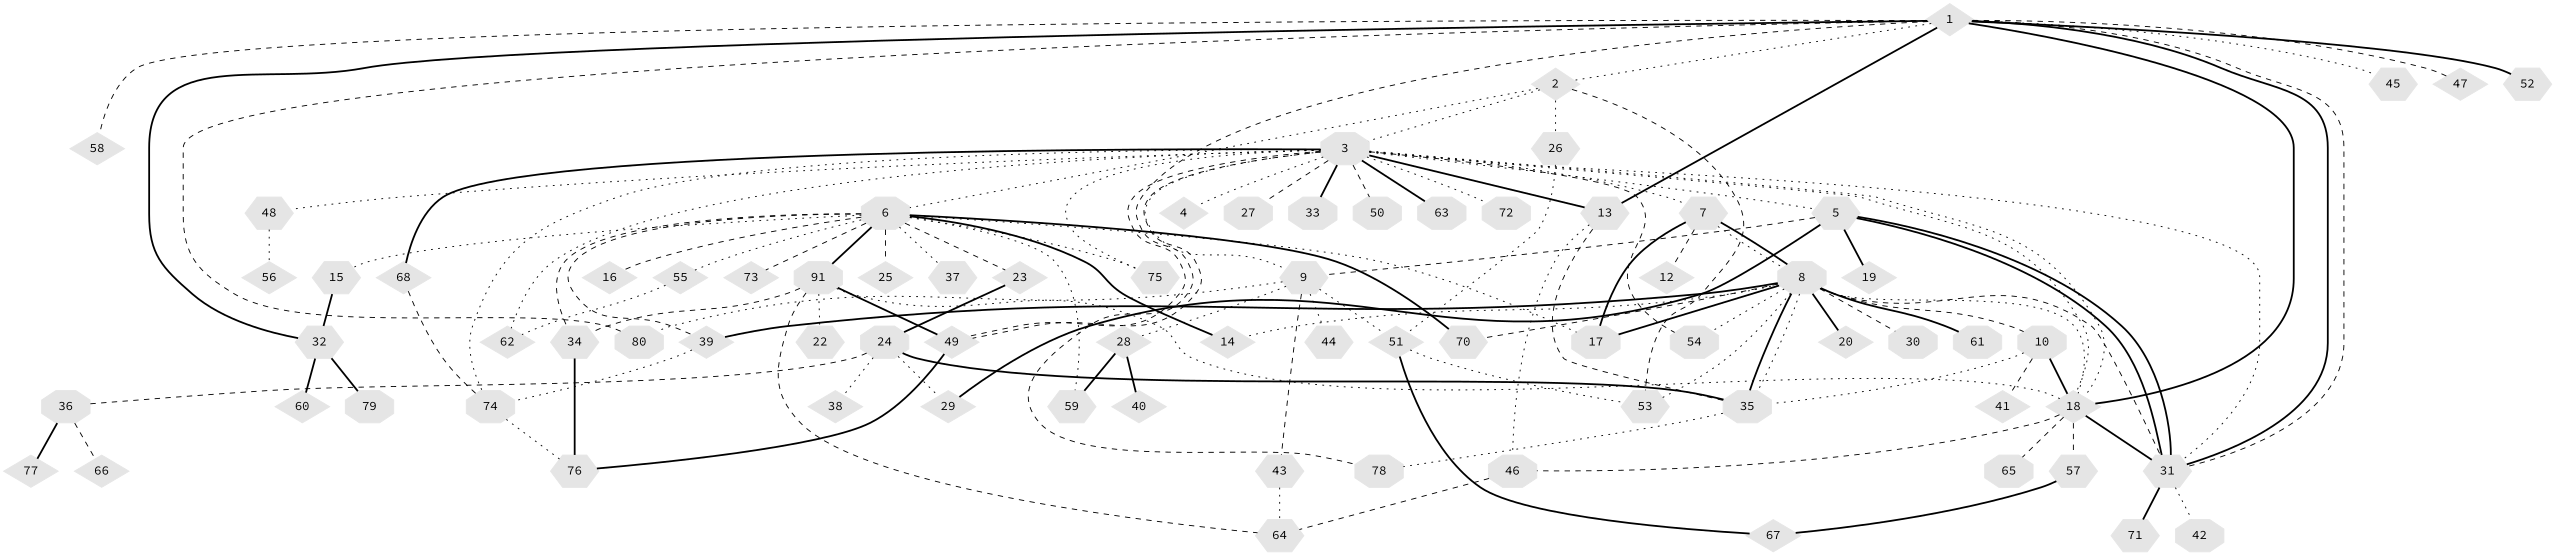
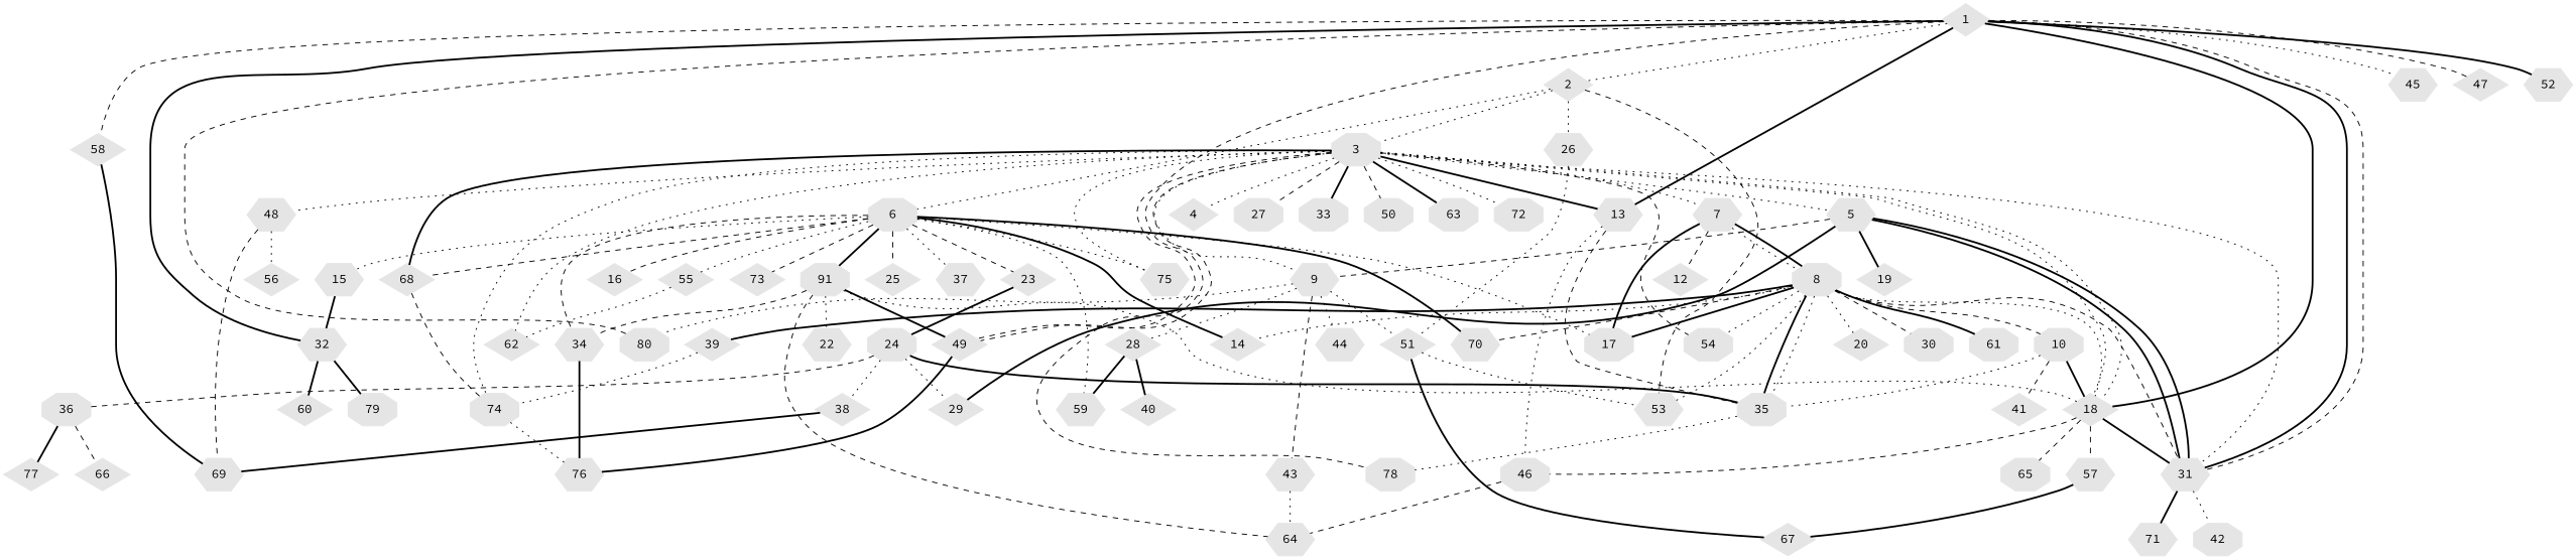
  graph {
    fontname="Source Code Pro"
    node [color=gray90 fontname="Source Code Pro" shape=diamond style=filled]
    edge [fontname="Source Code Pro" style=dotted]
    1
    2
    13 [shape=hexagon]
    18
    31 [shape=hexagon]
    32 [shape=hexagon]
    45 [shape=hexagon]
    47
    52 [shape=hexagon]
    58
    78 [shape=octagon]
    80 [shape=octagon]
    3 [shape=octagon]
    6 [shape=octagon]
    26 [shape=hexagon]
    53 [shape=hexagon]
    35 [shape=octagon]
    46 [shape=octagon]
    57 [shape=hexagon]
    65 [shape=octagon]
    42 [shape=octagon]
    71 [shape=hexagon]
    60
    79 [shape=octagon]
+   69 [shape=hexagon]
    4
    5 [shape=hexagon]
    7 [shape=hexagon]
    9 [shape=hexagon]
    27 [shape=octagon]
    33 [shape=octagon]
    48 [shape=hexagon]
    49
    50 [shape=octagon]
    54 [shape=octagon]
    62
    63 [shape=octagon]
    68
    72 [shape=octagon]
    74 [shape=octagon]
    75 [shape=hexagon]
    n42 [label=91 shape=octagon]
    14
    15 [shape=hexagon]
    16
    17 [shape=octagon]
    23
    25
    34 [shape=hexagon]
    37 [shape=hexagon]
    55
    59 [shape=hexagon]
    70 [shape=hexagon]
    73
    51
    19
    29
    8 [shape=octagon]
    12
    28
    43 [shape=hexagon]
    44 [shape=hexagon]
    56
    76 [shape=hexagon]
    22 [shape=hexagon]
    64 [shape=hexagon]
    24 [shape=octagon]
    10 [shape=octagon]
    20
    30 [shape=octagon]
    39
    61 [shape=octagon]
    41
    40
    67
    36 [shape=octagon]
    38
    66
    77
    1 -- 2
    1 -- 13 [style=bold]
    1 -- 18 [style=bold]
    1 -- 31 [style=bold]
    1 -- 31 [style=dashed]
    1 -- 32 [style=bold]
    1 -- 45
    1 -- 47 [style=dashed]
    1 -- 52 [style=bold]
    1 -- 58 [style=dashed]
    1 -- 78 [style=dashed]
    1 -- 80 [style=dashed]
    2 -- 3
    2 -- 6
    2 -- 26
    2 -- 53 [style=dashed]
    13 -- 35 [style=dashed]
    13 -- 46
    18 -- 31 [style=bold]
    18 -- 46 [style=dashed]
    18 -- 57 [style=dashed]
    18 -- 65 [style=dashed]
    31 -- 42
    31 -- 71 [style=bold]
    32 -- 60 [style=bold]
    32 -- 79 [style=bold]
+   58 -- 69 [style=bold]
    3 -- 13 [style=bold]
    3 -- 18
    3 -- 18
    3 -- 31
    3 -- 4
    3 -- 5
    3 -- 7
    3 -- 9
    3 -- 27 [style=dashed]
    3 -- 33 [style=bold]
    3 -- 48
    3 -- 49 [style=dashed]
    3 -- 49 [style=dashed]
    3 -- 50 [style=dashed]
    3 -- 54 [style=dashed]
    3 -- 62
    3 -- 63 [style=bold]
    3 -- 68 [style=bold]
    3 -- 72
    3 -- 74
    3 -- 75
-   6 -- 39 [style=dashed]
+   6 -- 68 [style=dashed]
    6 -- 75
    6 -- n42 [style=bold]
    6 -- 14 [style=bold]
    6 -- 15
    6 -- 16 [style=dashed]
    6 -- 17
    6 -- 23 [style=dashed]
    6 -- 25 [style=dashed]
    6 -- 34 [style=dashed]
    6 -- 37
    6 -- 55
    6 -- 59
    6 -- 70 [style=bold]
    6 -- 73 [style=dashed]
    26 -- 51
    35 -- 78
    46 -- 64 [style=dashed]
    57 -- 67 [style=bold]
    5 -- 31 [style=bold]
    5 -- 31 [style=bold]
    5 -- 9 [style=dashed]
    5 -- 19 [style=bold]
    5 -- 29 [style=bold]
    7 -- 17 [style=bold]
    7 -- 8
    7 -- 8 [style=bold]
    7 -- 12 [style=dashed]
    9 -- 80
    9 -- 51
    9 -- 28
    9 -- 43 [style=dashed]
    9 -- 44
+   48 -- 69 [style=dashed]
    48 -- 56
    49 -- 76 [style=bold]
    68 -- 74 [style=dashed]
    74 -- 76
    n42 -- 18
    n42 -- 49 [style=bold]
    n42 -- 34 [style=dashed]
    n42 -- 22
    n42 -- 64 [style=dashed]
    15 -- 32 [style=bold]
    23 -- 24 [style=bold]
    34 -- 76 [style=bold]
    55 -- 62
    51 -- 53
    51 -- 67 [style=bold]
    8 -- 18
    8 -- 31 [style=dashed]
    8 -- 53
    8 -- 35 [style=bold]
    8 -- 35
    8 -- 54
    8 -- 14
    8 -- 17 [style=bold]
    8 -- 70 [style=dashed]
    8 -- 10 [style=dashed]
-   8 -- 20 [style=bold]
+   8 -- 20
    8 -- 30 [style=dashed]
    8 -- 39 [style=bold]
    8 -- 61 [style=bold]
    28 -- 59 [style=bold]
    28 -- 40 [style=bold]
    43 -- 64
    24 -- 35 [style=bold]
    24 -- 29
    24 -- 36 [style=dashed]
    24 -- 38
    10 -- 18 [style=bold]
    10 -- 35
    10 -- 41 [style=dashed]
    39 -- 74
    36 -- 66 [style=dashed]
    36 -- 77 [style=bold]
+   38 -- 69 [style=bold]
  }
